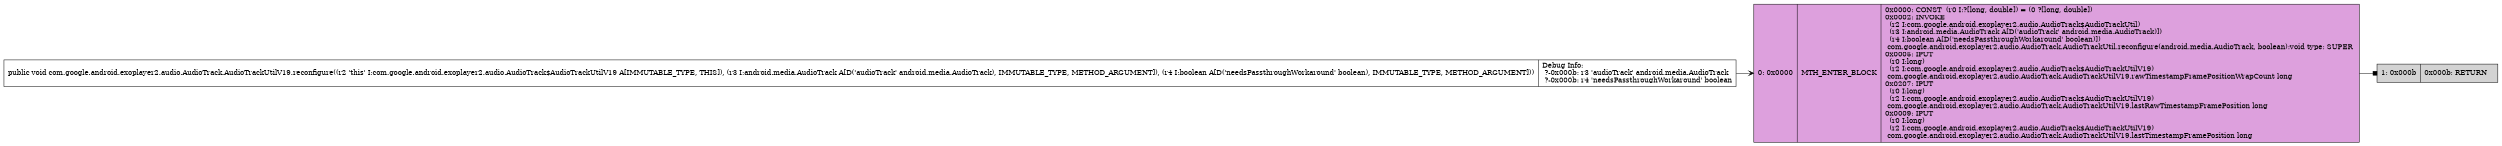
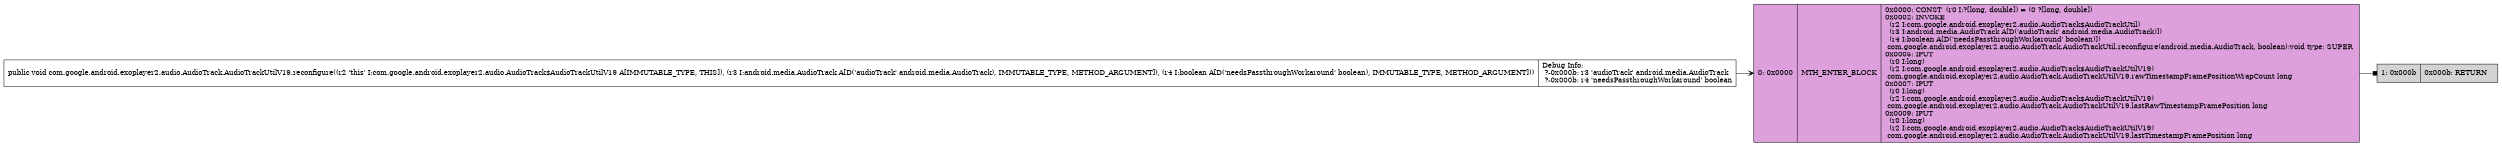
  digraph {
    rankdir=LR
    node [shape=record style=filled]
-   n1 [label="{0\:\ 0x0000|MTH_ENTER_BLOCK\l|0x0000: CONST  (r0 I:?[long, double]) = (0 ?[long, double]) \l0x0002: INVOKE  \l  (r2 I:com.google.android.exoplayer2.audio.AudioTrack$AudioTrackUtil)\l  (r3 I:android.media.AudioTrack A[D('audioTrack' android.media.AudioTrack)])\l  (r4 I:boolean A[D('needsPassthroughWorkaround' boolean)])\l com.google.android.exoplayer2.audio.AudioTrack.AudioTrackUtil.reconfigure(android.media.AudioTrack, boolean):void type: SUPER \l0x0005: IPUT  \l  (r0 I:long)\l  (r2 I:com.google.android.exoplayer2.audio.AudioTrack$AudioTrackUtilV19)\l com.google.android.exoplayer2.audio.AudioTrack.AudioTrackUtilV19.rawTimestampFramePositionWrapCount long \l0x0207: IPUT  \l  (r0 I:long)\l  (r2 I:com.google.android.exoplayer2.audio.AudioTrack$AudioTrackUtilV19)\l com.google.android.exoplayer2.audio.AudioTrack.AudioTrackUtilV19.lastRawTimestampFramePosition long \l0x0009: IPUT  \l  (r0 I:long)\l  (r2 I:com.google.android.exoplayer2.audio.AudioTrack$AudioTrackUtilV19)\l com.google.android.exoplayer2.audio.AudioTrack.AudioTrackUtilV19.lastTimestampFramePosition long \l}" fillcolor=plum]
+   n1 [label="{0\:\ 0x0000|MTH_ENTER_BLOCK\l|0x0000: CONST  (r0 I:?[long, double]) = (0 ?[long, double]) \l0x0002: INVOKE  \l  (r2 I:com.google.android.exoplayer2.audio.AudioTrack$AudioTrackUtil)\l  (r3 I:android.media.AudioTrack A[D('audioTrack' android.media.AudioTrack)])\l  (r4 I:boolean A[D('needsPassthroughWorkaround' boolean)])\l com.google.android.exoplayer2.audio.AudioTrack.AudioTrackUtil.reconfigure(android.media.AudioTrack, boolean):void type: SUPER \l0x0005: IPUT  \l  (r0 I:long)\l  (r2 I:com.google.android.exoplayer2.audio.AudioTrack$AudioTrackUtilV19)\l com.google.android.exoplayer2.audio.AudioTrack.AudioTrackUtilV19.rawTimestampFramePositionWrapCount long \l0x0007: IPUT  \l  (r0 I:long)\l  (r2 I:com.google.android.exoplayer2.audio.AudioTrack$AudioTrackUtilV19)\l com.google.android.exoplayer2.audio.AudioTrack.AudioTrackUtilV19.lastRawTimestampFramePosition long \l0x0009: IPUT  \l  (r0 I:long)\l  (r2 I:com.google.android.exoplayer2.audio.AudioTrack$AudioTrackUtilV19)\l com.google.android.exoplayer2.audio.AudioTrack.AudioTrackUtilV19.lastTimestampFramePosition long \l}" fillcolor=plum]
    n2 [label="{1\:\ 0x000b|0x000b: RETURN   \l}" fillcolor=lightgrey]
    n3 [label="{public void com.google.android.exoplayer2.audio.AudioTrack.AudioTrackUtilV19.reconfigure((r2 'this' I:com.google.android.exoplayer2.audio.AudioTrack$AudioTrackUtilV19 A[IMMUTABLE_TYPE, THIS]), (r3 I:android.media.AudioTrack A[D('audioTrack' android.media.AudioTrack), IMMUTABLE_TYPE, METHOD_ARGUMENT]), (r4 I:boolean A[D('needsPassthroughWorkaround' boolean), IMMUTABLE_TYPE, METHOD_ARGUMENT]))  | Debug Info:\l  ?\-0x000b: r3 'audioTrack' android.media.AudioTrack\l  ?\-0x000b: r4 'needsPassthroughWorkaround' boolean\l}" fillcolor=white]
    n1 -> n2 [arrowhead=box]
    n3 -> n1 [arrowhead=vee]
  }
